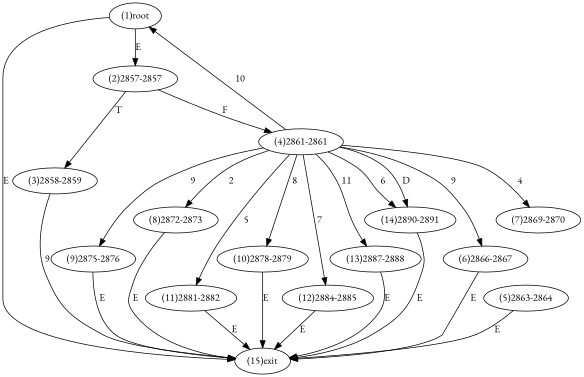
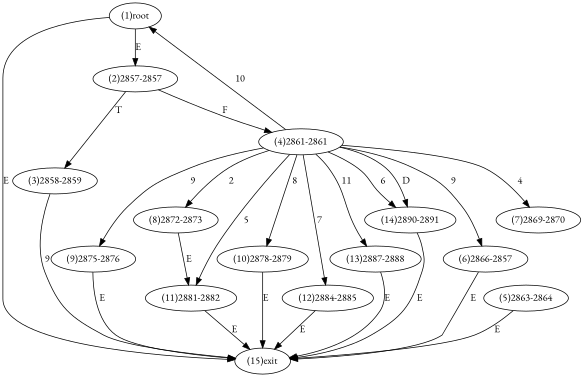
  digraph {
    fontname="EB Garamond"
    node [fontname="EB Garamond"]
    edge [fontname="EB Garamond"]
    n1 [label="(1)root"]
    n2 [label="(2)2857-2857"]
    n3 [label="(15)exit"]
    n4 [label="(3)2858-2859"]
    n5 [label="(4)2861-2861"]
-   n6 [label="(6)2866-2867"]
+   n6 [label="(6)2866-2857"]
    n7 [label="(7)2869-2870"]
    n8 [label="(8)2872-2873"]
    n9 [label="(9)2875-2876"]
    n10 [label="(10)2878-2879"]
    n11 [label="(11)2881-2882"]
    n12 [label="(12)2884-2885"]
    n13 [label="(13)2887-2888"]
    n14 [label="(14)2890-2891"]
    n15 [label="(5)2863-2864"]
    n1 -> n2 [label=E]
    n1 -> n3 [label=E]
    n2 -> n4 [label=T]
    n2 -> n5 [label=F]
    n4 -> n3 [label=9]
    n5 -> n1 [label=10]
    n5 -> n6 [label=9]
    n5 -> n7 [label=4]
    n5 -> n8 [label=2]
    n5 -> n9 [label=9]
    n5 -> n10 [label=8]
    n5 -> n11 [label=5]
    n5 -> n12 [label=7]
    n5 -> n13 [label=11]
    n5 -> n14 [label=6]
    n5 -> n14 [label=D]
    n6 -> n3 [label=E]
-   n8 -> n3 [label=E]
+   n8 -> n11 [label=E]
    n9 -> n3 [label=E]
    n10 -> n3 [label=E]
    n11 -> n3 [label=E]
    n12 -> n3 [label=E]
    n13 -> n3 [label=E]
    n14 -> n3 [label=E]
    n15 -> n3 [label=E]
  }
